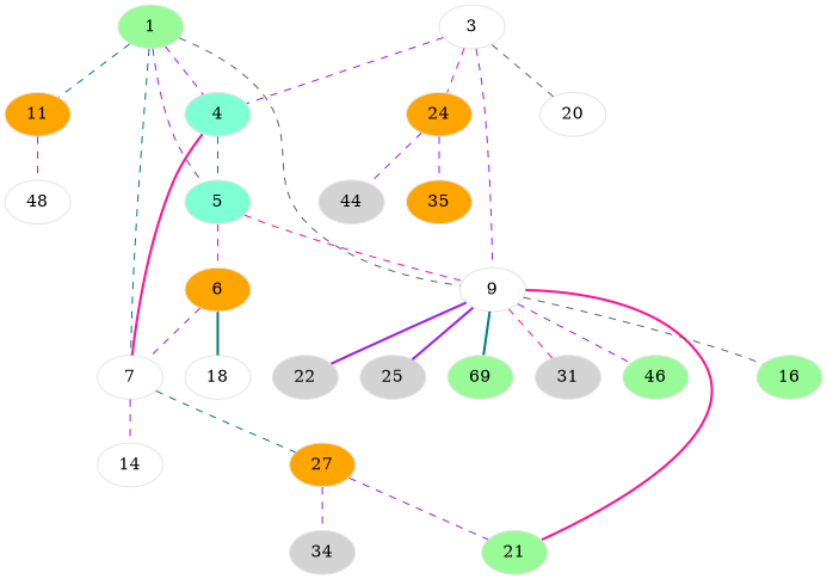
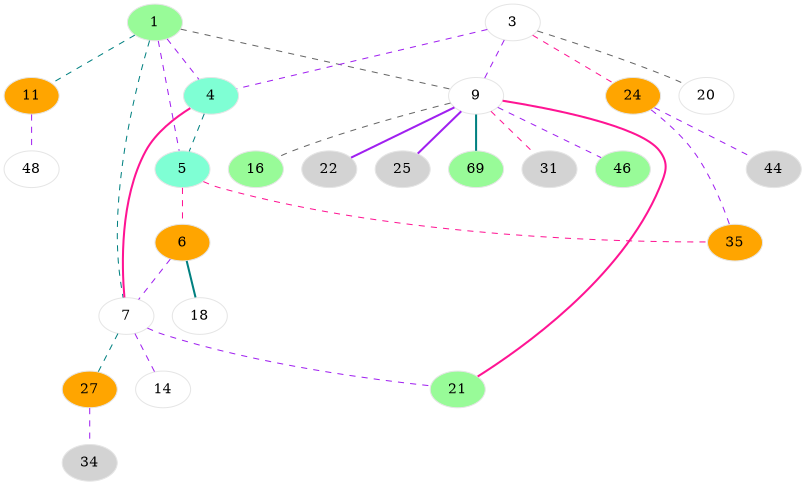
  graph {
    node [color=gray90 fillcolor=white style=filled]
    edge [color=purple style=dashed]
    1 [fillcolor=palegreen super="+2"]
    4 [fillcolor=aquamarine]
    5 [fillcolor=aquamarine]
    7 [super="+8+36"]
    9 [super="+10"]
    11 [fillcolor=orange super="+23+37"]
    3 [super="+12"]
    20
    24 [fillcolor=orange super="+26"]
    6 [fillcolor=orange super="+15"]
    14 [super="+41+42+32"]
    21 [fillcolor=palegreen super="+30"]
    27 [fillcolor=orange super="+28"]
    16 [fillcolor=palegreen super="+47"]
    22 [fillcolor=lightgrey]
    25 [fillcolor=lightgrey]
    n17 [fillcolor=palegreen label=69]
    31 [fillcolor=lightgrey]
    46 [fillcolor=palegreen]
    48
    35 [fillcolor=orange]
    44 [fillcolor=lightgrey]
    18
    34 [fillcolor=lightgrey]
    1 -- 4
    1 -- 5 [weight=2]
    1 -- 7 [color=teal]
    1 -- 9 [color=gray40]
    1 -- 11 [color=teal]
    4 -- 5 [color=teal]
    4 -- 7 [color=deeppink style=bold]
-   5 -- 9 [color=deeppink]
+   5 -- 35 [color=deeppink]
    5 -- 6 [color=deeppink]
    7 -- 14
-   27 -- 21
+   7 -- 21
    7 -- 27 [color=teal]
    9 -- 21 [color=deeppink style=bold]
    9 -- 16 [color=gray40]
    9 -- 22 [style=bold]
    9 -- 25 [style=bold]
    9 -- n17 [color=teal style=bold]
    9 -- 31 [color=deeppink]
    9 -- 46
    11 -- 48
    3 -- 4
    3 -- 9
    3 -- 20 [color=gray40]
    3 -- 24 [color=deeppink]
    24 -- 35
    24 -- 44
    6 -- 7
    6 -- 18 [color=teal style=bold]
    27 -- 34
  }
